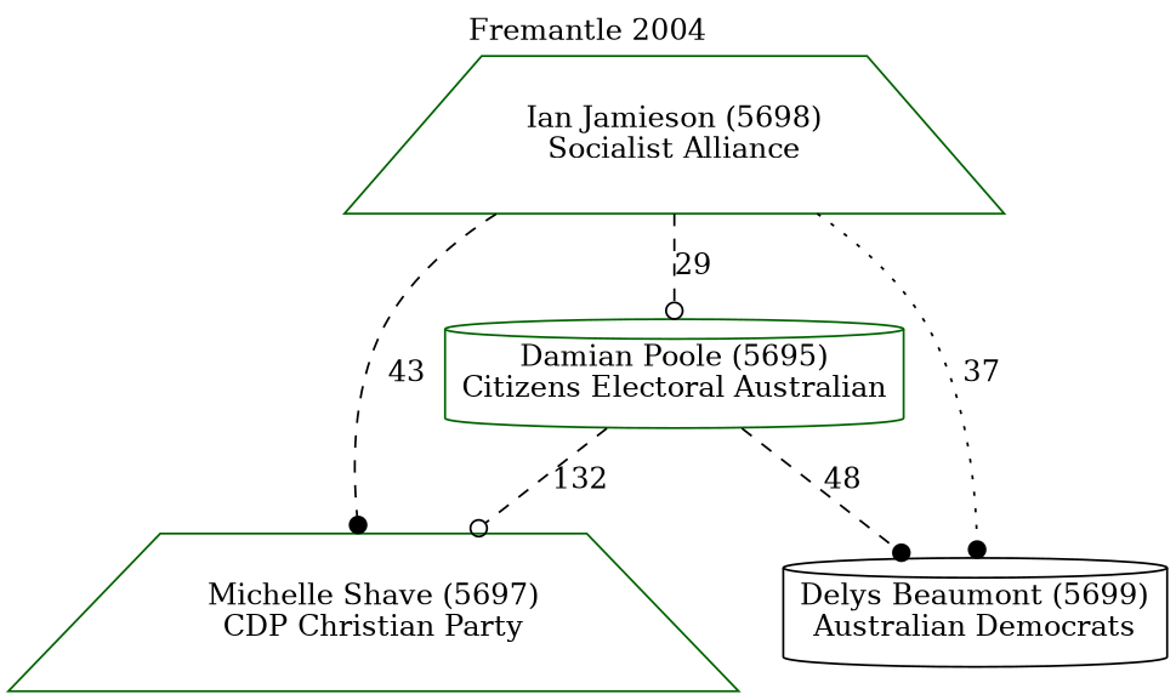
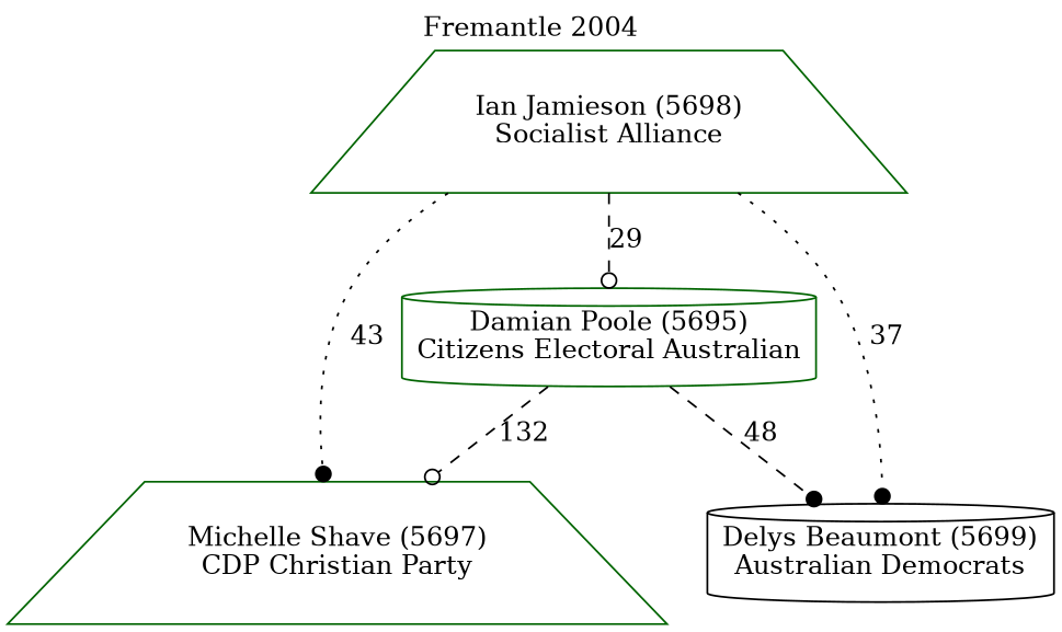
  digraph {
    label="Fremantle 2004"
    labelloc=t
    mclimit=10
    node [color=darkgreen shape=trapezium]
    edge [arrowhead=dot style=dashed]
    n1 [label="Michelle Shave (5697)\nCDP Christian Party"]
    n2 [color=black label="Delys Beaumont (5699)\nAustralian Democrats" shape=cylinder]
    n3 [label="Damian Poole (5695)\nCitizens Electoral Australian" shape=cylinder]
    n4 [label="Ian Jamieson (5698)\nSocialist Alliance"]
    n3 -> n1 [arrowhead=odot label=132]
    n3 -> n2 [label=48]
-   n4 -> n1 [label=43]
+   n4 -> n1 [label=43 style=dotted]
    n4 -> n2 [label=37 style=dotted]
    n4 -> n3 [arrowhead=odot label=29]
  }
